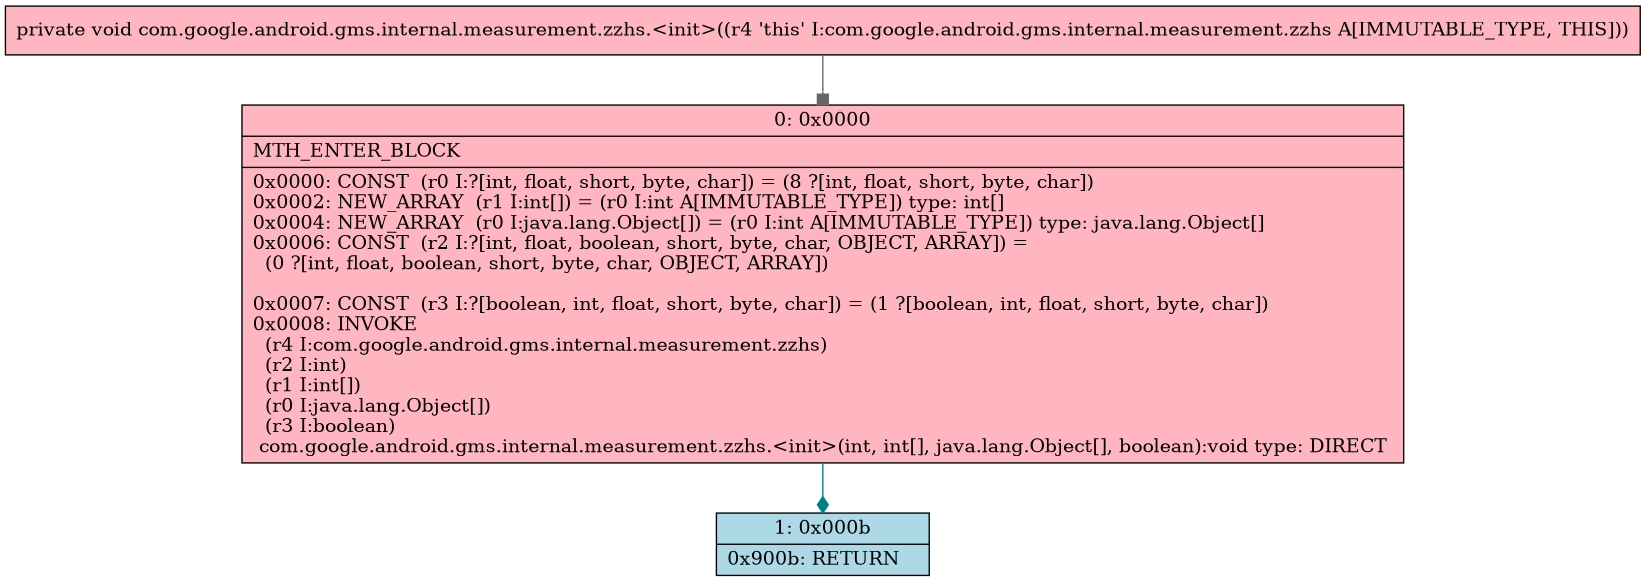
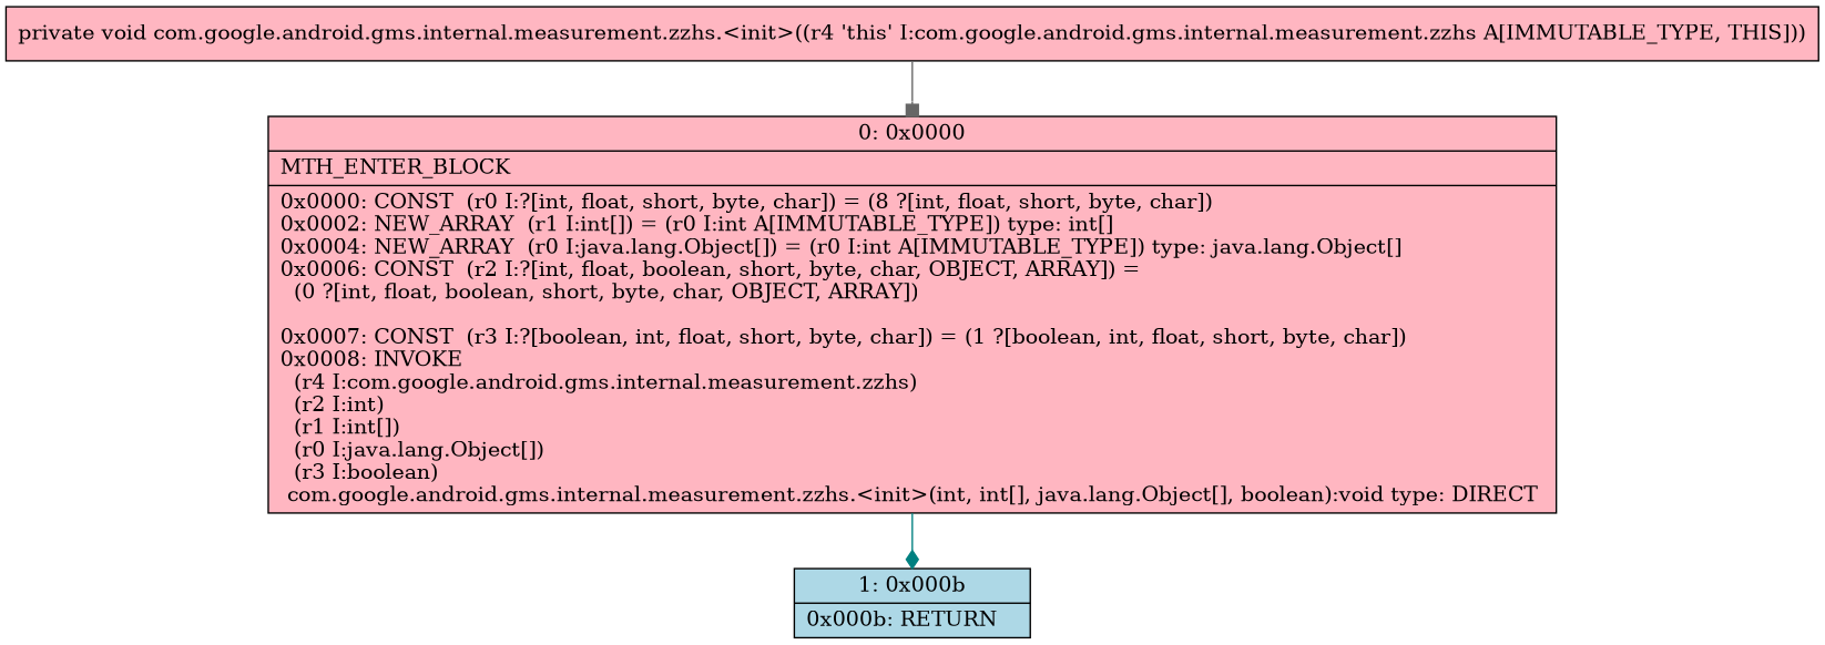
  digraph {
    node [shape=record style=filled fillcolor=lightpink]
    n1 [label="{0\:\ 0x0000|MTH_ENTER_BLOCK\l|0x0000: CONST  (r0 I:?[int, float, short, byte, char]) = (8 ?[int, float, short, byte, char]) \l0x0002: NEW_ARRAY  (r1 I:int[]) = (r0 I:int A[IMMUTABLE_TYPE]) type: int[] \l0x0004: NEW_ARRAY  (r0 I:java.lang.Object[]) = (r0 I:int A[IMMUTABLE_TYPE]) type: java.lang.Object[] \l0x0006: CONST  (r2 I:?[int, float, boolean, short, byte, char, OBJECT, ARRAY]) = \l  (0 ?[int, float, boolean, short, byte, char, OBJECT, ARRAY])\l \l0x0007: CONST  (r3 I:?[boolean, int, float, short, byte, char]) = (1 ?[boolean, int, float, short, byte, char]) \l0x0008: INVOKE  \l  (r4 I:com.google.android.gms.internal.measurement.zzhs)\l  (r2 I:int)\l  (r1 I:int[])\l  (r0 I:java.lang.Object[])\l  (r3 I:boolean)\l com.google.android.gms.internal.measurement.zzhs.\<init\>(int, int[], java.lang.Object[], boolean):void type: DIRECT \l}"]
-   n2 [label="{1\:\ 0x000b|0x900b: RETURN   \l}" fillcolor=lightblue]
+   n2 [label="{1\:\ 0x000b|0x000b: RETURN   \l}" fillcolor=lightblue]
    n3 [label="{private void com.google.android.gms.internal.measurement.zzhs.\<init\>((r4 'this' I:com.google.android.gms.internal.measurement.zzhs A[IMMUTABLE_TYPE, THIS])) }"]
    n1 -> n2 [color=teal arrowhead=diamond]
    n3 -> n1 [color=gray40 arrowhead=box]
  }
